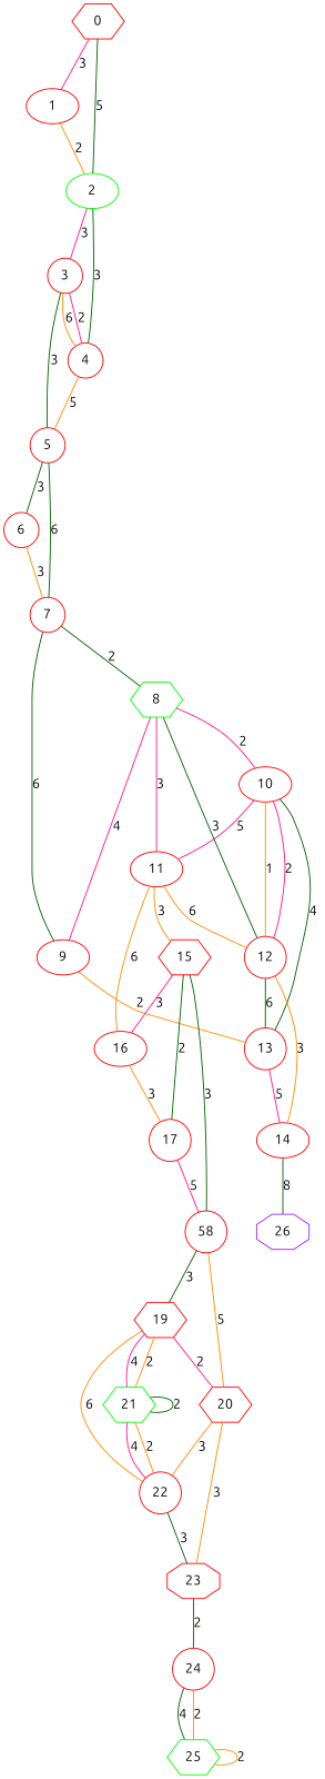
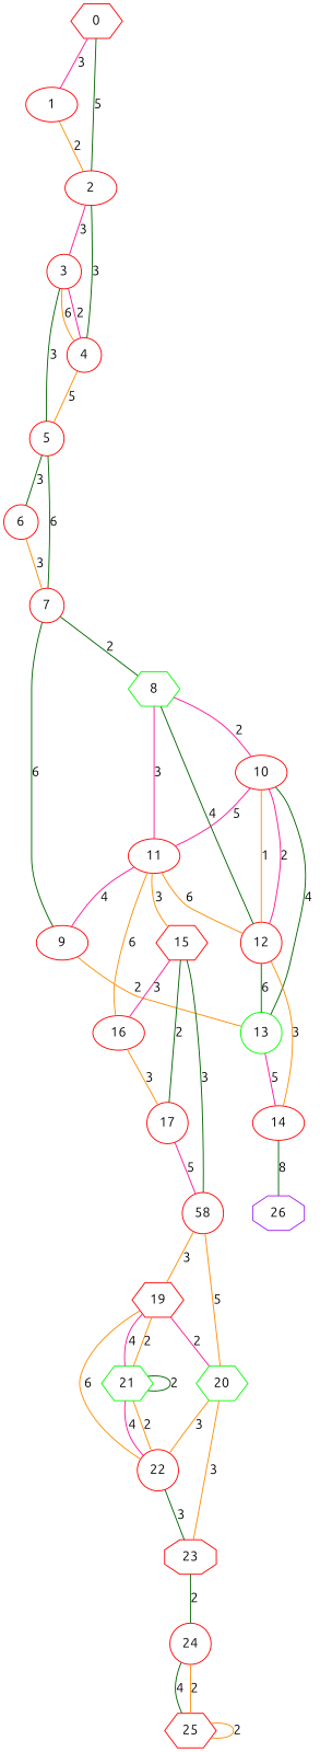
  graph {
    fontname=Ubuntu
    node [color=red fontname=Ubuntu shape=circle weight=1]
    edge [color=darkorange fontname=Ubuntu]
    0 [shape=hexagon]
    1 [shape=ellipse]
-   2 [color=green shape=ellipse]
+   2 [shape=ellipse]
    3
    4
    5
    6
    7
    8 [color=green shape=hexagon weight=2]
    9 [shape=ellipse]
    10 [shape=ellipse]
    11 [shape=ellipse]
    12
-   13
+   13 [color=green]
    15 [shape=hexagon]
    16 [shape=ellipse]
    14 [shape=ellipse]
    26 [color=purple shape=octagon weight=4]
    17
    n20 [label=58]
    19 [shape=hexagon]
-   20 [shape=hexagon]
+   20 [color=green shape=hexagon]
    21 [color=green shape=hexagon weight=2]
    22
    23 [shape=octagon]
    24
-   25 [color=green shape=hexagon weight=2]
+   25 [shape=hexagon weight=2]
    0 -- 1 [color=deeppink label=3]
    0 -- 2 [color=darkgreen label=5]
    1 -- 2 [label=2]
    2 -- 3 [color=deeppink label=3]
    2 -- 4 [color=darkgreen label=3]
    3 -- 4 [label=6]
    3 -- 4 [color=deeppink label=2]
    3 -- 5 [color=darkgreen label=3]
    4 -- 5 [label=5]
    5 -- 6 [color=darkgreen label=3]
    5 -- 7 [color=darkgreen label=6]
    6 -- 7 [label=3]
    7 -- 8 [color=darkgreen label=2]
    7 -- 9 [color=darkgreen label=6]
-   8 -- 9 [color=deeppink label=4]
+   11 -- 9 [color=deeppink label=4]
    8 -- 10 [color=deeppink label=2]
    8 -- 11 [color=deeppink label=3]
-   8 -- 12 [color=darkgreen label=3]
+   8 -- 12 [color=darkgreen label=4]
    9 -- 13 [label=2]
    10 -- 11 [color=deeppink label=5]
    10 -- 12 [color=deeppink label=2]
    10 -- 12 [label=1]
    10 -- 13 [color=darkgreen label=4]
    11 -- 12 [label=6]
    11 -- 15 [label=3]
    11 -- 16 [label=6]
    12 -- 13 [color=darkgreen label=6]
    12 -- 14 [label=3]
    13 -- 14 [color=deeppink label=5]
    15 -- 16 [color=deeppink label=3]
    15 -- 17 [color=darkgreen label=2]
    15 -- n20 [color=darkgreen label=3]
    16 -- 17 [label=3]
    14 -- 26 [color=darkgreen label=8]
    17 -- n20 [color=deeppink label=5]
-   n20 -- 19 [color=darkgreen label=3]
+   n20 -- 19 [label=3]
    n20 -- 20 [label=5]
    19 -- 20 [color=deeppink label=2]
    19 -- 21 [label=2]
    19 -- 21 [color=deeppink label=4]
    19 -- 22 [label=6]
    20 -- 22 [label=3]
    20 -- 23 [label=3]
    21 -- 21 [color=darkgreen label=2]
    21 -- 22 [color=deeppink label=4]
    21 -- 22 [label=2]
    22 -- 23 [color=darkgreen label=3]
    23 -- 24 [color=darkgreen label=2]
    24 -- 25 [color=darkgreen label=4]
    24 -- 25 [label=2]
    25 -- 25 [label=2]
  }
